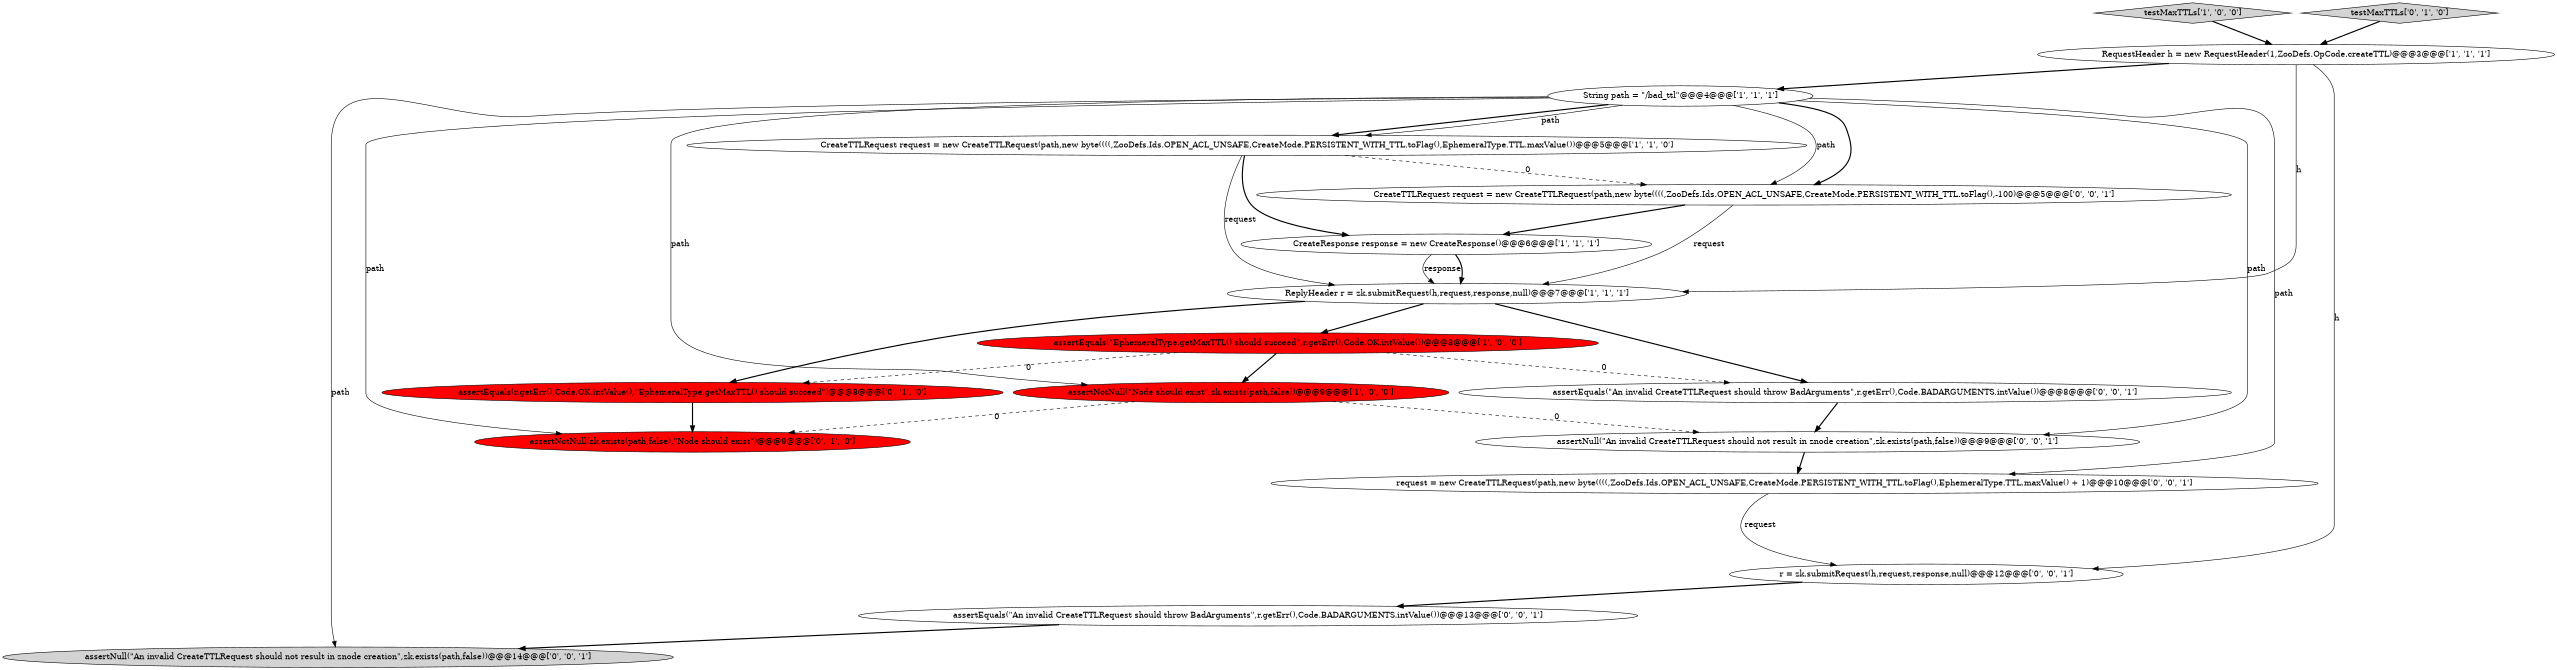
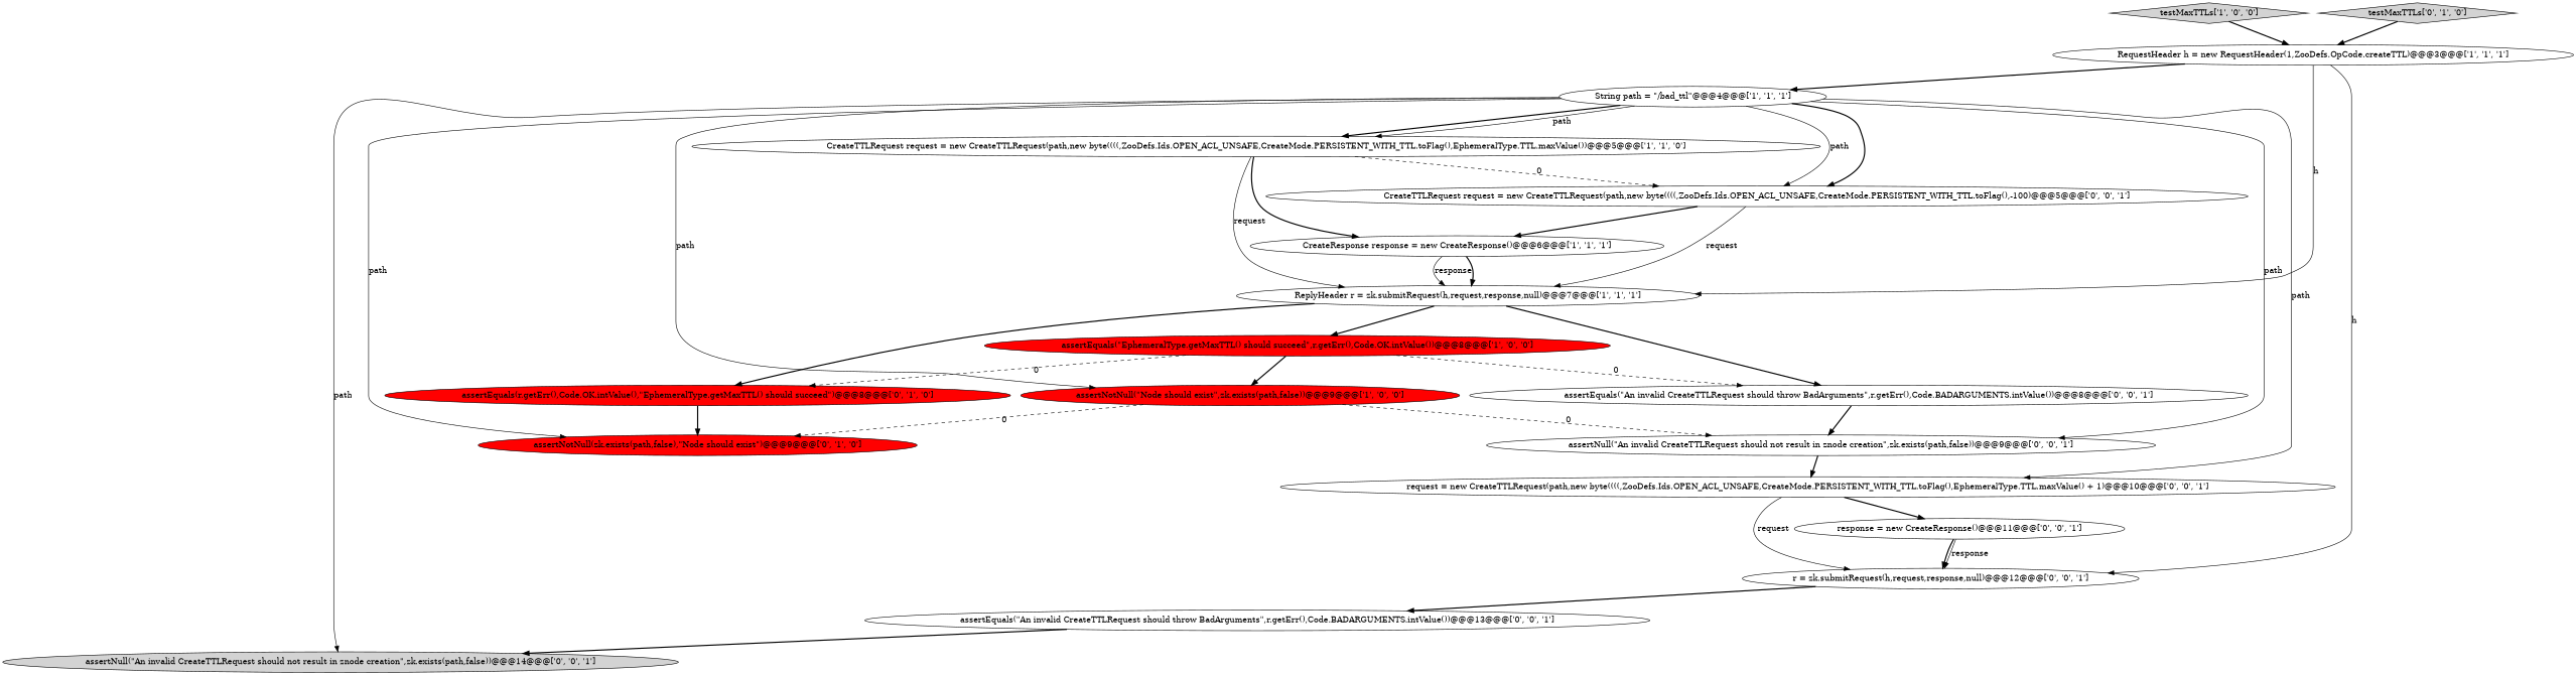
  digraph {
    node [fillcolor=white shape=ellipse style=filled]
    edge [style=bold]
    n1 [fillcolor=lightgray label="testMaxTTLs['1', '0', '0']" shape=diamond]
    n2 [label="RequestHeader h = new RequestHeader(1,ZooDefs.OpCode.createTTL)@@@3@@@['1', '1', '1']"]
    n3 [label="r = zk.submitRequest(h,request,response,null)@@@12@@@['0', '0', '1']"]
    n4 [label="ReplyHeader r = zk.submitRequest(h,request,response,null)@@@7@@@['1', '1', '1']"]
    n5 [label="String path = \"/bad_ttl\"@@@4@@@['1', '1', '1']"]
    n6 [label="request = new CreateTTLRequest(path,new byte((((,ZooDefs.Ids.OPEN_ACL_UNSAFE,CreateMode.PERSISTENT_WITH_TTL.toFlag(),EphemeralType.TTL.maxValue() + 1)@@@10@@@['0', '0', '1']"]
+   n7 [label="response = new CreateResponse()@@@11@@@['0', '0', '1']"]
    n8 [label="assertEquals(\"An invalid CreateTTLRequest should throw BadArguments\",r.getErr(),Code.BADARGUMENTS.intValue())@@@13@@@['0', '0', '1']"]
    n9 [label="CreateResponse response = new CreateResponse()@@@6@@@['1', '1', '1']"]
    n10 [label="assertEquals(\"An invalid CreateTTLRequest should throw BadArguments\",r.getErr(),Code.BADARGUMENTS.intValue())@@@8@@@['0', '0', '1']"]
    n11 [fillcolor=red label="assertEquals(\"EphemeralType.getMaxTTL() should succeed\",r.getErr(),Code.OK.intValue())@@@8@@@['1', '0', '0']"]
    n12 [fillcolor=red label="assertEquals(r.getErr(),Code.OK.intValue(),\"EphemeralType.getMaxTTL() should succeed\")@@@8@@@['0', '1', '0']"]
    n13 [label="assertNull(\"An invalid CreateTTLRequest should not result in znode creation\",zk.exists(path,false))@@@9@@@['0', '0', '1']"]
    n14 [fillcolor=red label="assertNotNull(\"Node should exist\",zk.exists(path,false))@@@9@@@['1', '0', '0']"]
    n15 [fillcolor=red label="assertNotNull(zk.exists(path,false),\"Node should exist\")@@@9@@@['0', '1', '0']"]
    n16 [fillcolor=lightgray label="assertNull(\"An invalid CreateTTLRequest should not result in znode creation\",zk.exists(path,false))@@@14@@@['0', '0', '1']"]
    n17 [label="CreateTTLRequest request = new CreateTTLRequest(path,new byte((((,ZooDefs.Ids.OPEN_ACL_UNSAFE,CreateMode.PERSISTENT_WITH_TTL.toFlag(),-100)@@@5@@@['0', '0', '1']"]
    n18 [label="CreateTTLRequest request = new CreateTTLRequest(path,new byte((((,ZooDefs.Ids.OPEN_ACL_UNSAFE,CreateMode.PERSISTENT_WITH_TTL.toFlag(),EphemeralType.TTL.maxValue())@@@5@@@['1', '1', '0']"]
    n19 [fillcolor=lightgray label="testMaxTTLs['0', '1', '0']" shape=diamond]
    n1 -> n2
    n2 -> n3 [label=h style=solid]
    n2 -> n4 [label=h style=solid]
    n2 -> n5
    n3 -> n8
    n4 -> n10
    n4 -> n11
    n4 -> n12
    n5 -> n6 [label=path style=solid]
    n5 -> n13 [label=path style=solid]
    n5 -> n14 [label=path style=solid]
    n5 -> n15 [label=path style=solid]
    n5 -> n16 [label=path style=solid]
    n5 -> n17
    n5 -> n17 [label=path style=solid]
    n5 -> n18
    n5 -> n18 [label=path style=solid]
    n6 -> n3 [label=request style=solid]
+   n6 -> n7
+   n7 -> n3 [label=response style=solid]
+   n7 -> n3
    n8 -> n16
    n9 -> n4 [label=response style=solid]
    n9 -> n4
    n10 -> n13
    n11 -> n10 [label=0 style=dashed]
    n11 -> n12 [label=0 style=dashed]
    n11 -> n14
    n12 -> n15
    n13 -> n6
    n14 -> n13 [label=0 style=dashed]
    n14 -> n15 [label=0 style=dashed]
    n17 -> n4 [label=request style=solid]
    n17 -> n9
    n18 -> n4 [label=request style=solid]
    n18 -> n9
    n18 -> n17 [label=0 style=dashed]
    n19 -> n2
  }
